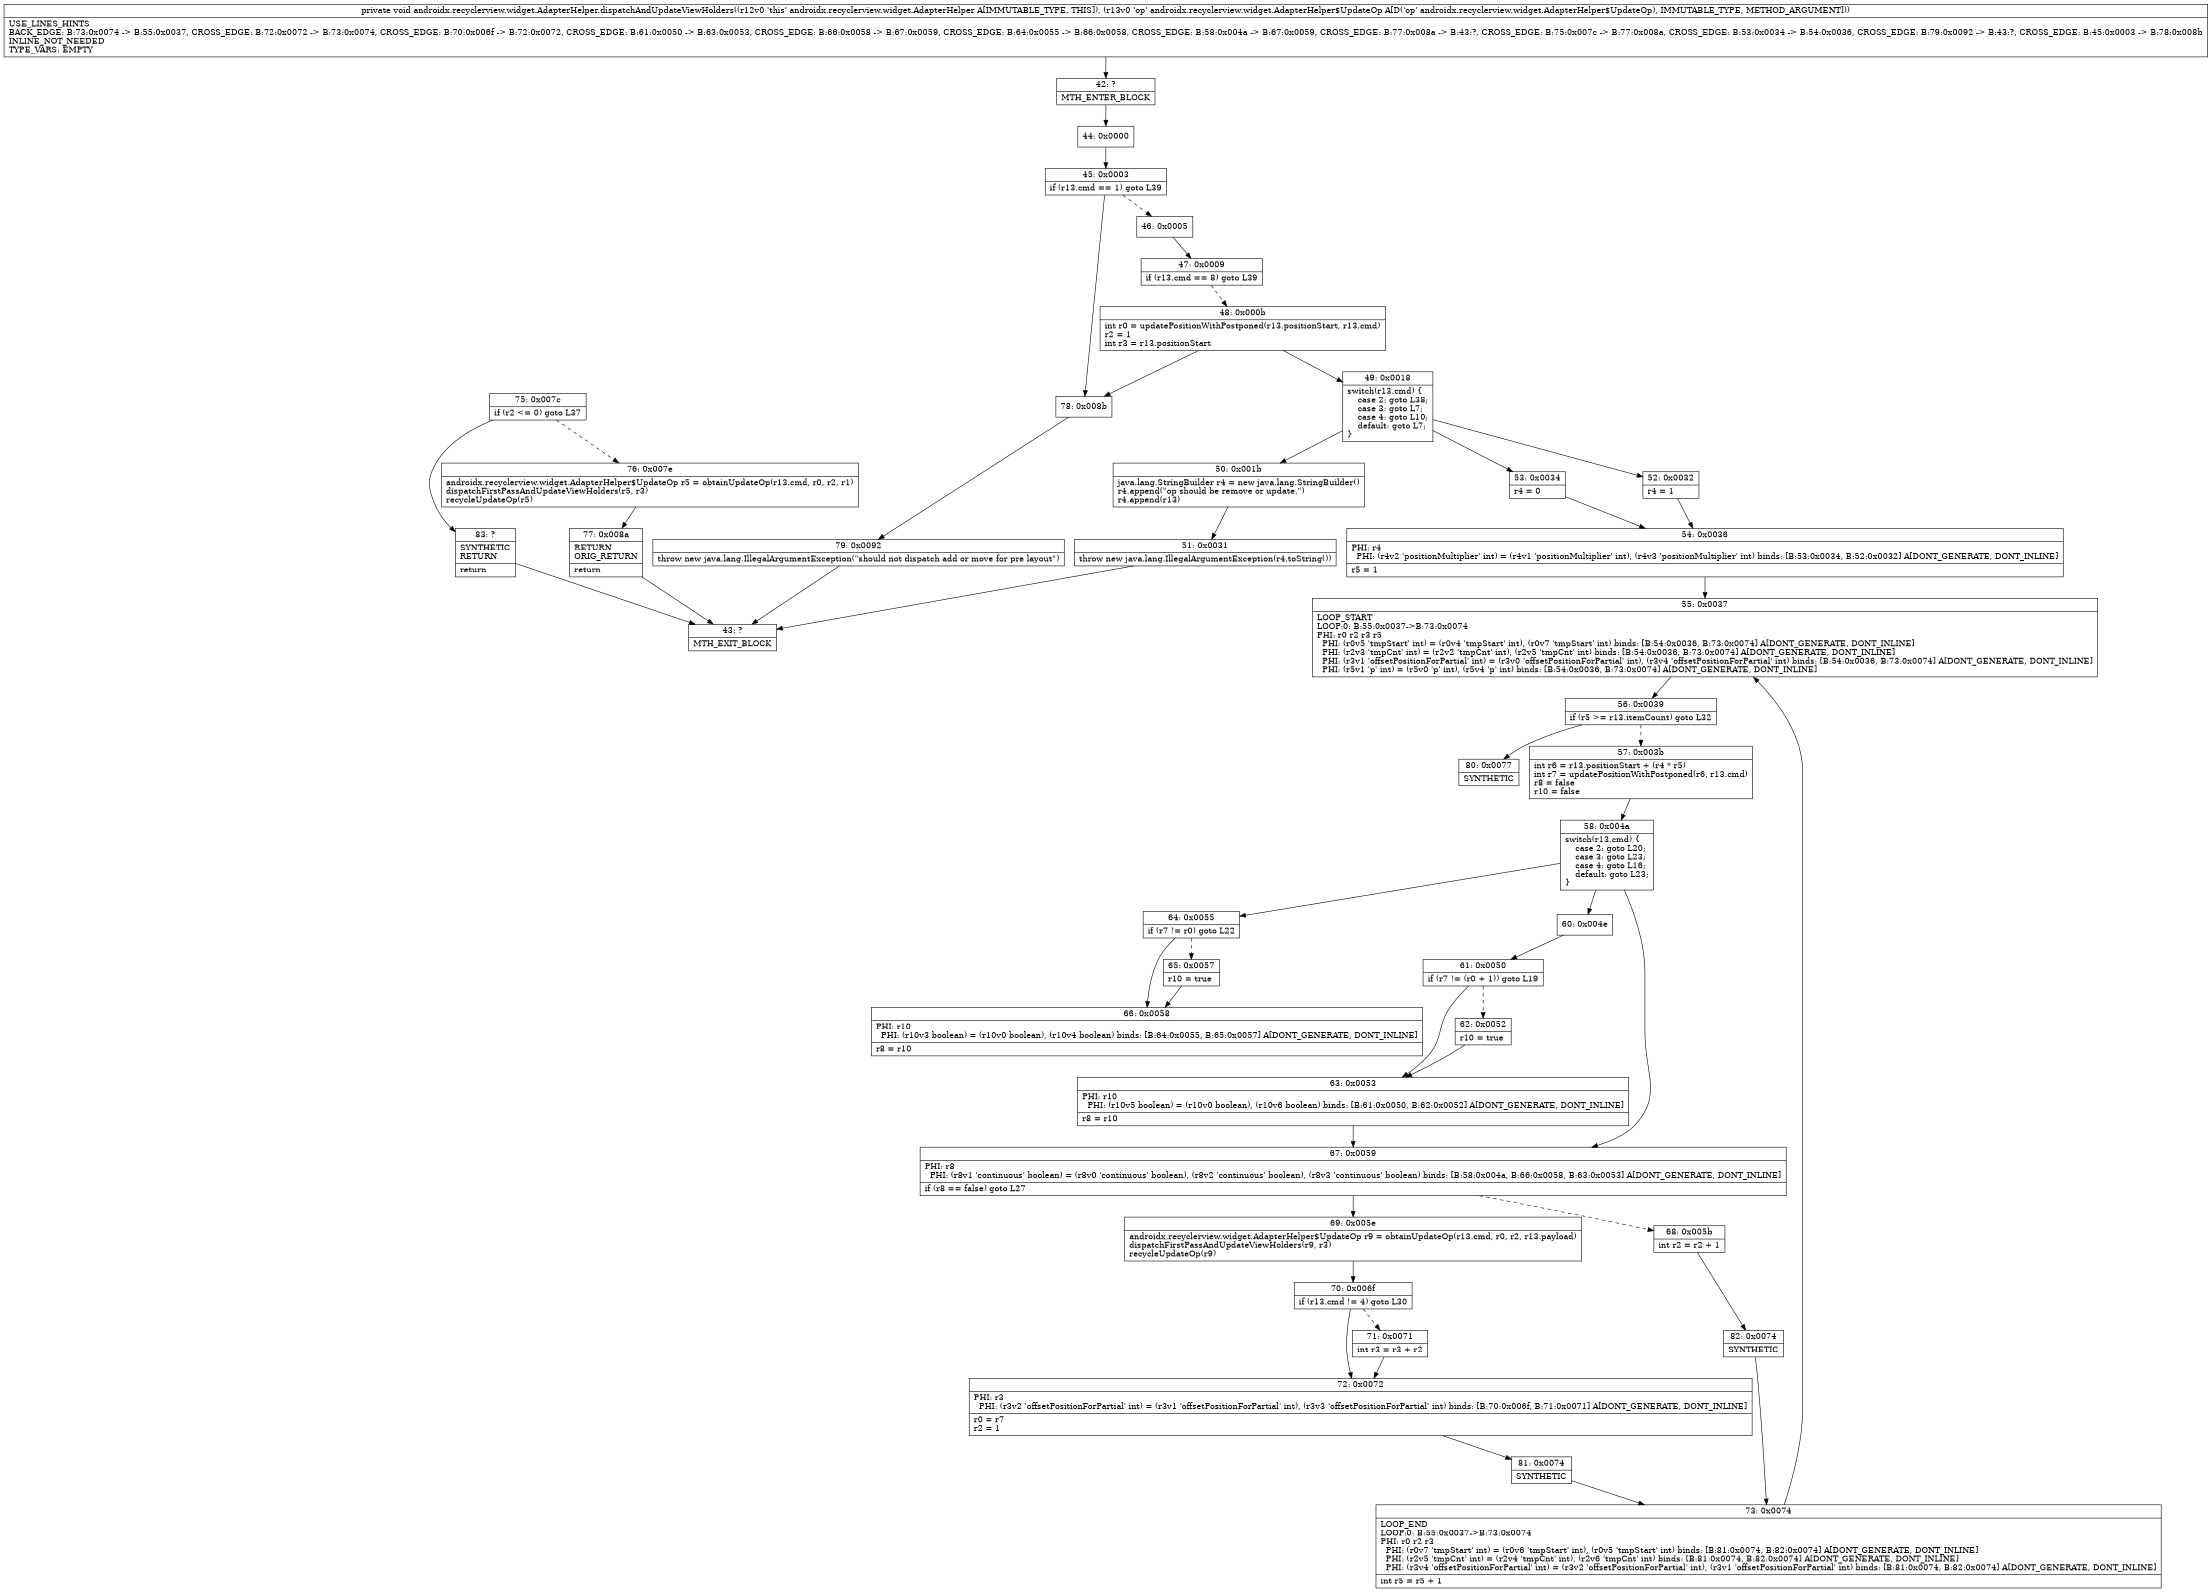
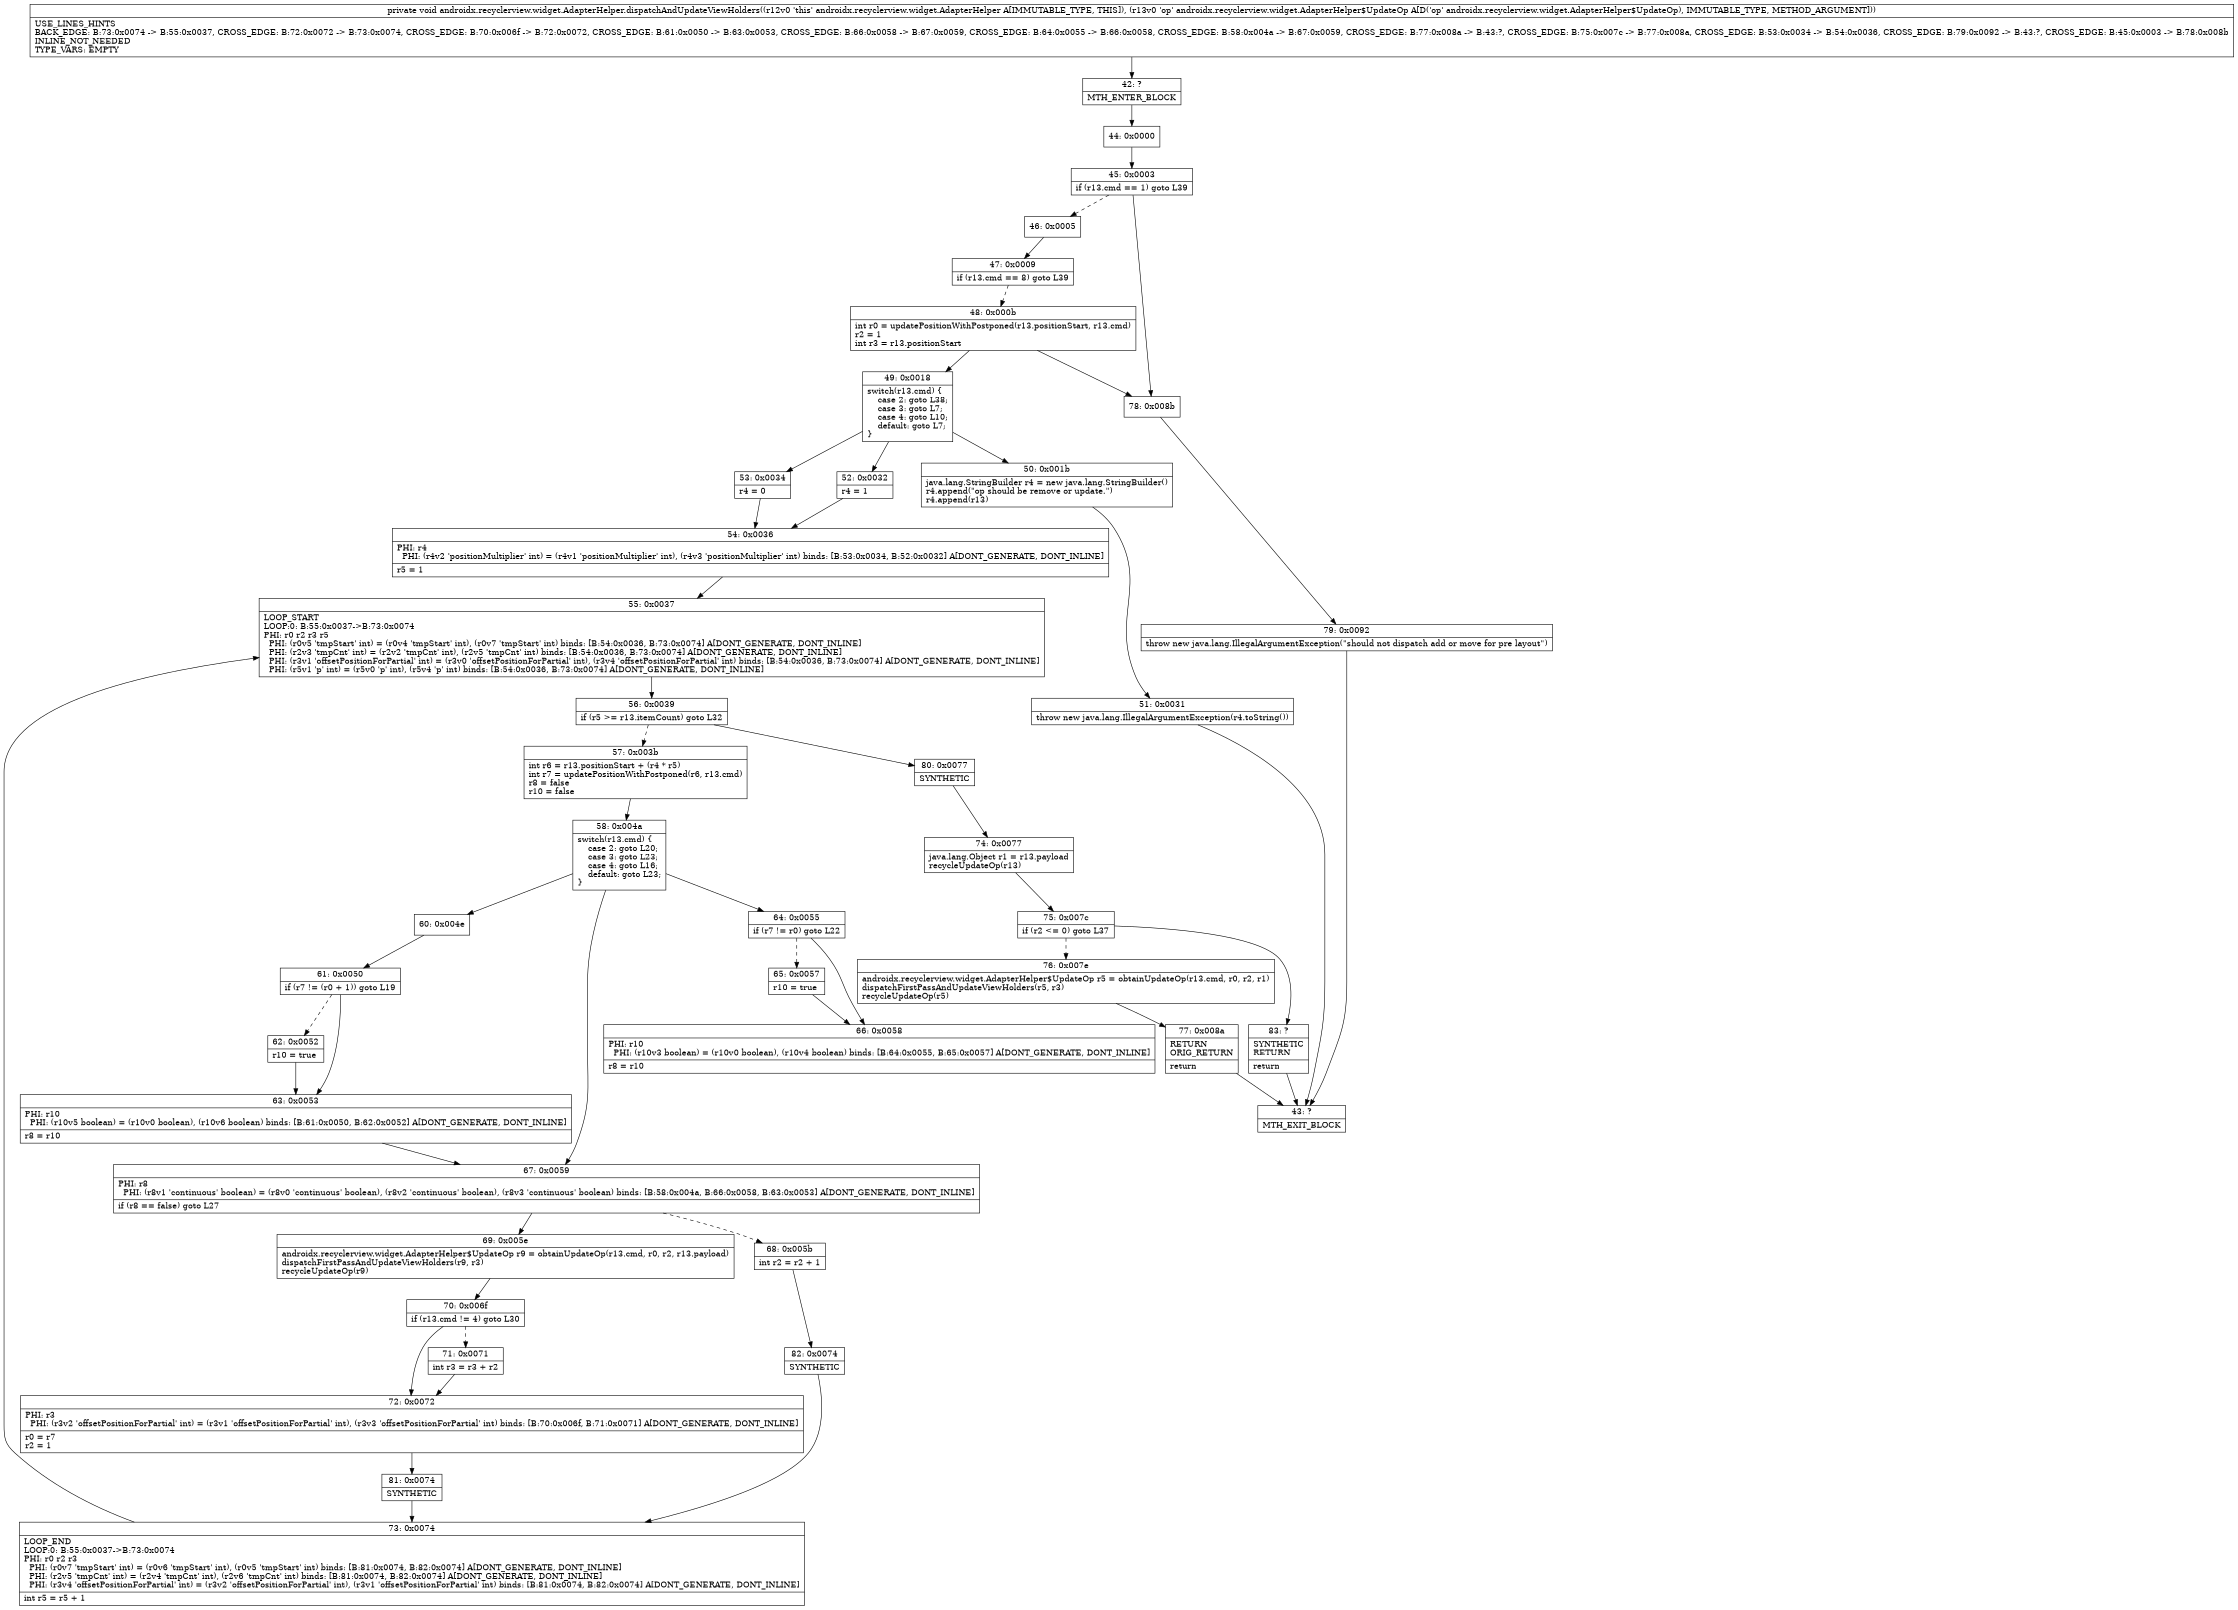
  digraph {
    fontname="DejaVu Serif"
    node [fontname="DejaVu Serif" shape=record]
    edge [fontname="DejaVu Serif"]
    n1 [label="{42\:\ ?|MTH_ENTER_BLOCK\l}"]
    n2 [label="{44\:\ 0x0000}"]
    n3 [label="{45\:\ 0x0003|if (r13.cmd == 1) goto L39\l}"]
    n4 [label="{46\:\ 0x0005}"]
    n5 [label="{78\:\ 0x008b}"]
    n6 [label="{47\:\ 0x0009|if (r13.cmd == 8) goto L39\l}"]
    n7 [label="{79\:\ 0x0092|throw new java.lang.IllegalArgumentException(\"should not dispatch add or move for pre layout\")\l}"]
    n8 [label="{48\:\ 0x000b|int r0 = updatePositionWithPostponed(r13.positionStart, r13.cmd)\lr2 = 1\lint r3 = r13.positionStart\l}"]
    n9 [label="{49\:\ 0x0018|switch(r13.cmd) \{\l    case 2: goto L38;\l    case 3: goto L7;\l    case 4: goto L10;\l    default: goto L7;\l\}\l}"]
    n10 [label="{50\:\ 0x001b|java.lang.StringBuilder r4 = new java.lang.StringBuilder()\lr4.append(\"op should be remove or update.\")\lr4.append(r13)\l}"]
    n11 [label="{52\:\ 0x0032|r4 = 1\l}"]
    n12 [label="{53\:\ 0x0034|r4 = 0\l}"]
    n13 [label="{51\:\ 0x0031|throw new java.lang.IllegalArgumentException(r4.toString())\l}"]
    n14 [label="{54\:\ 0x0036|PHI: r4 \l  PHI: (r4v2 'positionMultiplier' int) = (r4v1 'positionMultiplier' int), (r4v3 'positionMultiplier' int) binds: [B:53:0x0034, B:52:0x0032] A[DONT_GENERATE, DONT_INLINE]\l|r5 = 1\l}"]
    n15 [label="{43\:\ ?|MTH_EXIT_BLOCK\l}"]
    n16 [label="{55\:\ 0x0037|LOOP_START\lLOOP:0: B:55:0x0037\-\>B:73:0x0074\lPHI: r0 r2 r3 r5 \l  PHI: (r0v5 'tmpStart' int) = (r0v4 'tmpStart' int), (r0v7 'tmpStart' int) binds: [B:54:0x0036, B:73:0x0074] A[DONT_GENERATE, DONT_INLINE]\l  PHI: (r2v3 'tmpCnt' int) = (r2v2 'tmpCnt' int), (r2v5 'tmpCnt' int) binds: [B:54:0x0036, B:73:0x0074] A[DONT_GENERATE, DONT_INLINE]\l  PHI: (r3v1 'offsetPositionForPartial' int) = (r3v0 'offsetPositionForPartial' int), (r3v4 'offsetPositionForPartial' int) binds: [B:54:0x0036, B:73:0x0074] A[DONT_GENERATE, DONT_INLINE]\l  PHI: (r5v1 'p' int) = (r5v0 'p' int), (r5v4 'p' int) binds: [B:54:0x0036, B:73:0x0074] A[DONT_GENERATE, DONT_INLINE]\l}"]
    n17 [label="{56\:\ 0x0039|if (r5 \>= r13.itemCount) goto L32\l}"]
    n18 [label="{57\:\ 0x003b|int r6 = r13.positionStart + (r4 * r5)\lint r7 = updatePositionWithPostponed(r6, r13.cmd)\lr8 = false\lr10 = false\l}"]
    n19 [label="{80\:\ 0x0077|SYNTHETIC\l}"]
    n20 [label="{58\:\ 0x004a|switch(r13.cmd) \{\l    case 2: goto L20;\l    case 3: goto L23;\l    case 4: goto L16;\l    default: goto L23;\l\}\l}"]
+   n21 [label="{74\:\ 0x0077|java.lang.Object r1 = r13.payload\lrecycleUpdateOp(r13)\l}"]
    n22 [label="{60\:\ 0x004e}"]
    n23 [label="{64\:\ 0x0055|if (r7 != r0) goto L22\l}"]
    n24 [label="{67\:\ 0x0059|PHI: r8 \l  PHI: (r8v1 'continuous' boolean) = (r8v0 'continuous' boolean), (r8v2 'continuous' boolean), (r8v3 'continuous' boolean) binds: [B:58:0x004a, B:66:0x0058, B:63:0x0053] A[DONT_GENERATE, DONT_INLINE]\l|if (r8 == false) goto L27\l}"]
    n25 [label="{61\:\ 0x0050|if (r7 != (r0 + 1)) goto L19\l}"]
    n26 [label="{65\:\ 0x0057|r10 = true\l}"]
    n27 [label="{66\:\ 0x0058|PHI: r10 \l  PHI: (r10v3 boolean) = (r10v0 boolean), (r10v4 boolean) binds: [B:64:0x0055, B:65:0x0057] A[DONT_GENERATE, DONT_INLINE]\l|r8 = r10\l}"]
    n28 [label="{68\:\ 0x005b|int r2 = r2 + 1\l}"]
    n29 [label="{69\:\ 0x005e|androidx.recyclerview.widget.AdapterHelper$UpdateOp r9 = obtainUpdateOp(r13.cmd, r0, r2, r13.payload)\ldispatchFirstPassAndUpdateViewHolders(r9, r3)\lrecycleUpdateOp(r9)\l}"]
    n30 [label="{62\:\ 0x0052|r10 = true\l}"]
    n31 [label="{63\:\ 0x0053|PHI: r10 \l  PHI: (r10v5 boolean) = (r10v0 boolean), (r10v6 boolean) binds: [B:61:0x0050, B:62:0x0052] A[DONT_GENERATE, DONT_INLINE]\l|r8 = r10\l}"]
    n32 [label="{82\:\ 0x0074|SYNTHETIC\l}"]
    n33 [label="{70\:\ 0x006f|if (r13.cmd != 4) goto L30\l}"]
    n34 [label="{73\:\ 0x0074|LOOP_END\lLOOP:0: B:55:0x0037\-\>B:73:0x0074\lPHI: r0 r2 r3 \l  PHI: (r0v7 'tmpStart' int) = (r0v6 'tmpStart' int), (r0v5 'tmpStart' int) binds: [B:81:0x0074, B:82:0x0074] A[DONT_GENERATE, DONT_INLINE]\l  PHI: (r2v5 'tmpCnt' int) = (r2v4 'tmpCnt' int), (r2v6 'tmpCnt' int) binds: [B:81:0x0074, B:82:0x0074] A[DONT_GENERATE, DONT_INLINE]\l  PHI: (r3v4 'offsetPositionForPartial' int) = (r3v2 'offsetPositionForPartial' int), (r3v1 'offsetPositionForPartial' int) binds: [B:81:0x0074, B:82:0x0074] A[DONT_GENERATE, DONT_INLINE]\l|int r5 = r5 + 1\l}"]
    n35 [label="{71\:\ 0x0071|int r3 = r3 + r2\l}"]
    n36 [label="{72\:\ 0x0072|PHI: r3 \l  PHI: (r3v2 'offsetPositionForPartial' int) = (r3v1 'offsetPositionForPartial' int), (r3v3 'offsetPositionForPartial' int) binds: [B:70:0x006f, B:71:0x0071] A[DONT_GENERATE, DONT_INLINE]\l|r0 = r7\lr2 = 1\l}"]
    n37 [label="{81\:\ 0x0074|SYNTHETIC\l}"]
    n38 [label="{75\:\ 0x007c|if (r2 \<= 0) goto L37\l}"]
    n39 [label="{76\:\ 0x007e|androidx.recyclerview.widget.AdapterHelper$UpdateOp r5 = obtainUpdateOp(r13.cmd, r0, r2, r1)\ldispatchFirstPassAndUpdateViewHolders(r5, r3)\lrecycleUpdateOp(r5)\l}"]
    n40 [label="{83\:\ ?|SYNTHETIC\lRETURN\l|return\l}"]
    n41 [label="{77\:\ 0x008a|RETURN\lORIG_RETURN\l|return\l}"]
    n42 [label="{private void androidx.recyclerview.widget.AdapterHelper.dispatchAndUpdateViewHolders((r12v0 'this' androidx.recyclerview.widget.AdapterHelper A[IMMUTABLE_TYPE, THIS]), (r13v0 'op' androidx.recyclerview.widget.AdapterHelper$UpdateOp A[D('op' androidx.recyclerview.widget.AdapterHelper$UpdateOp), IMMUTABLE_TYPE, METHOD_ARGUMENT]))  | USE_LINES_HINTS\lBACK_EDGE: B:73:0x0074 \-\> B:55:0x0037, CROSS_EDGE: B:72:0x0072 \-\> B:73:0x0074, CROSS_EDGE: B:70:0x006f \-\> B:72:0x0072, CROSS_EDGE: B:61:0x0050 \-\> B:63:0x0053, CROSS_EDGE: B:66:0x0058 \-\> B:67:0x0059, CROSS_EDGE: B:64:0x0055 \-\> B:66:0x0058, CROSS_EDGE: B:58:0x004a \-\> B:67:0x0059, CROSS_EDGE: B:77:0x008a \-\> B:43:?, CROSS_EDGE: B:75:0x007c \-\> B:77:0x008a, CROSS_EDGE: B:53:0x0034 \-\> B:54:0x0036, CROSS_EDGE: B:79:0x0092 \-\> B:43:?, CROSS_EDGE: B:45:0x0003 \-\> B:78:0x008b\lINLINE_NOT_NEEDED\lTYPE_VARS: EMPTY\l}"]
    n1 -> n2
    n2 -> n3
    n3 -> n4 [style=dashed]
    n3 -> n5
    n4 -> n6
    n5 -> n7
    n6 -> n8 [style=dashed]
    n7 -> n15
    n8 -> n5
    n8 -> n9
    n9 -> n10
    n9 -> n11
    n9 -> n12
    n10 -> n13
    n11 -> n14
    n12 -> n14
    n13 -> n15
    n14 -> n16
    n16 -> n17
    n17 -> n18 [style=dashed]
    n17 -> n19
    n18 -> n20
+   n19 -> n21
    n20 -> n22
    n20 -> n23
    n20 -> n24
+   n21 -> n38
    n22 -> n25
    n23 -> n26 [style=dashed]
    n23 -> n27
    n24 -> n28 [style=dashed]
    n24 -> n29
    n25 -> n30 [style=dashed]
    n25 -> n31
    n26 -> n27
    n28 -> n32
    n29 -> n33
    n30 -> n31
    n31 -> n24
    n32 -> n34
    n33 -> n35 [style=dashed]
    n33 -> n36
    n34 -> n16
    n35 -> n36
    n36 -> n37
    n37 -> n34
    n38 -> n39 [style=dashed]
    n38 -> n40
    n39 -> n41
    n40 -> n15
    n41 -> n15
    n42 -> n1
  }
